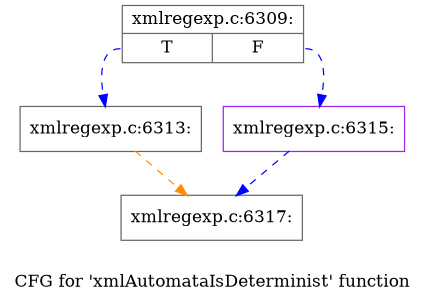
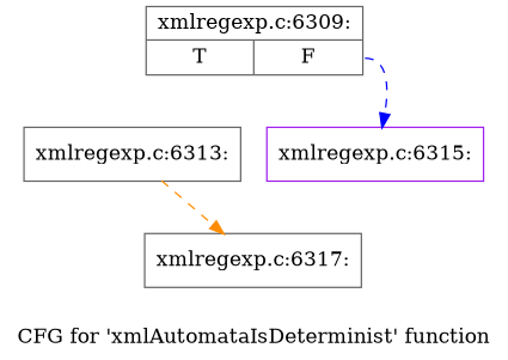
  digraph {
    label="CFG for 'xmlAutomataIsDeterminist' function"
    node [color=gray40 shape=record]
    edge [color=blue style=dashed]
    n1 [label="{xmlregexp.c:6309:|{<s0>T|<s1>F}}"]
    n2 [label="{xmlregexp.c:6313:}"]
    n3 [color=purple label="{xmlregexp.c:6315:}"]
    n4 [label="{xmlregexp.c:6317:}"]
-   n1 -> n2 [tailport=s0]
    n1 -> n3 [tailport=s1]
    n2 -> n4 [color=darkorange]
-   n3 -> n4
  }
